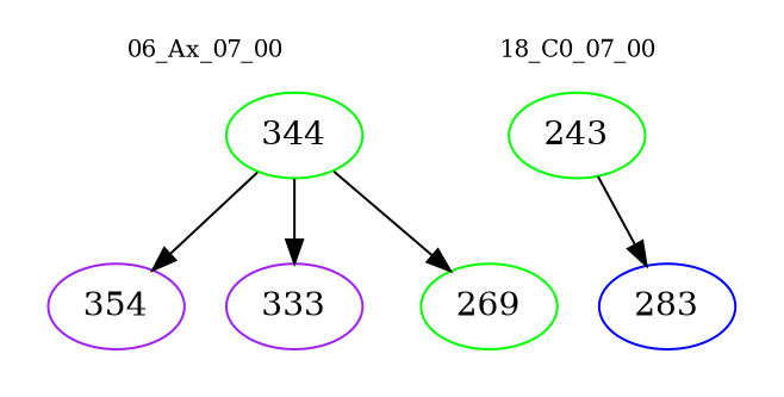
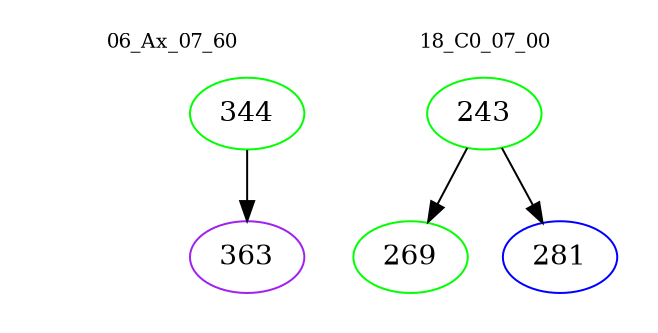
  digraph {
    node [color=green]
    edge [color=black]
    n1 [label=344]
-   n2 [color=purple label=354]
-   n3 [color=purple label=333]
+   n3 [color=purple label=363]
    n4 [label=243]
-   n5 [color=blue label=283]
+   n5 [color=blue label=281]
    n6 [label=269]
    subgraph cluster_1 {
      color=white
      fontsize=10
-     label="06_Ax_07_00"
+     label="06_Ax_07_60"
      n1
-     n2
      n3
    }
    subgraph cluster_2 {
      color=white
      fontsize=10
      label="18_C0_07_00"
      n4
      n5
      n6
    }
-   n1 -> n2
    n1 -> n3
    n4 -> n5
-   n1 -> n6
+   n4 -> n6
  }
